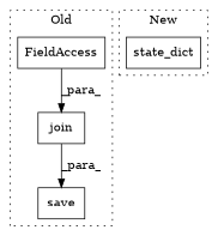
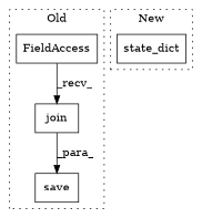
  digraph {
    node [a=32 l="5,1" shape=box]
    n1 [label=join s="6744,6769"]
    n2 [a=22 l=7 label=FieldAccess s=6736]
    n3 [label=save s="6718,6782"]
    n4 [l=12 label=state_dict s=2717]
    subgraph cluster_1 {
      label=Old
      style=dotted
      n1
      n2
      n3
    }
    subgraph cluster_2 {
      label=New
      style=dotted
      n4
    }
    n1 -> n3 [label=_para_]
-   n2 -> n1 [label=_para_]
+   n2 -> n1 [label=_recv_]
  }
